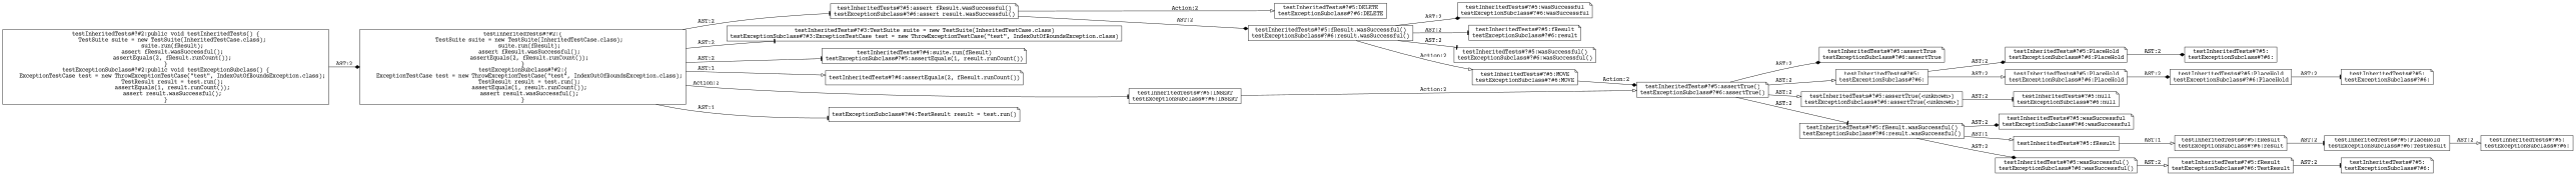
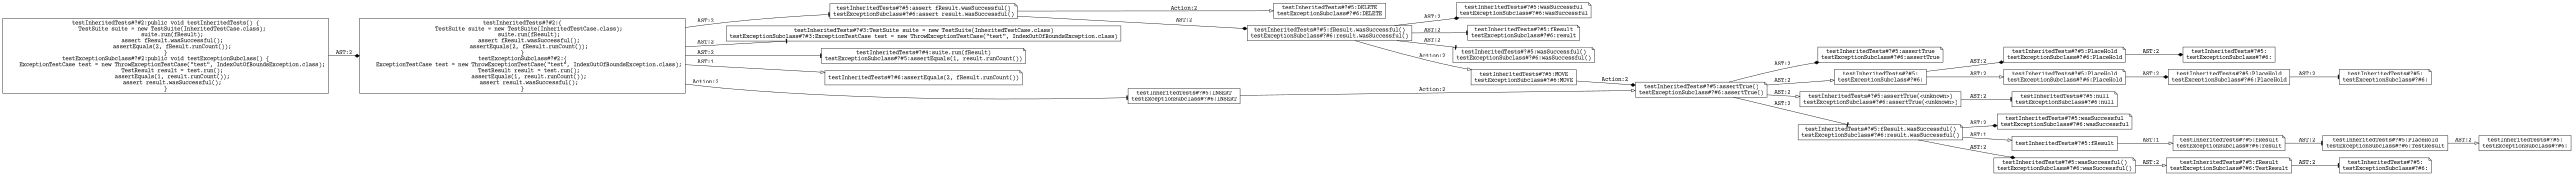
  digraph {
    fontname="Courier Prime"
    rankdir=LR
    node [fontname="Courier Prime" shape=note]
    edge [arrowhead=tee fontname="Courier Prime"]
    n1 [label="testInheritedTests#?#5:DELETE\ntestExceptionSubclass#?#6:DELETE" shape=box]
    n2 [label="testInheritedTests#?#5:assert fResult.wasSuccessful()\ntestExceptionSubclass#?#6:assert result.wasSuccessful()"]
    n3 [label="testInheritedTests#?#5:fResult.wasSuccessful()\ntestExceptionSubclass#?#6:result.wasSuccessful()" shape=box]
    n4 [label="testInheritedTests#?#5:wasSuccessful\ntestExceptionSubclass#?#6:wasSuccessful"]
    n5 [label="testInheritedTests#?#5:fResult\ntestExceptionSubclass#?#6:result"]
    n6 [label="testInheritedTests#?#5:wasSuccessful()\ntestExceptionSubclass#?#6:wasSuccessful()"]
-   n7 [label="testInheritedTests#?#5:MOVE\ntestExceptionSubclass#?#6:MOVE"]
+   n7 [label="testInheritedTests#?#5:MOVE\ntestExceptionSubclass#?#6:MOVE" shape=box]
    n8 [label="testInheritedTests#?#2:\{\n    TestSuite suite = new TestSuite(InheritedTestCase.class);\n    suite.run(fResult);\n    assert fResult.wasSuccessful();\n    assertEquals(2, fResult.runCount());\n\}\ntestExceptionSubclass#?#2:\{\n    ExceptionTestCase test = new ThrowExceptionTestCase(\"test\", IndexOutOfBoundsException.class);\n    TestResult result = test.run();\n    assertEquals(1, result.runCount());\n    assert result.wasSuccessful();\n\}" shape=box]
    n9 [label="testInheritedTests#?#3:TestSuite suite = new TestSuite(InheritedTestCase.class)\ntestExceptionSubclass#?#3:ExceptionTestCase test = new ThrowExceptionTestCase(\"test\", IndexOutOfBoundsException.class)" shape=box]
    n10 [label="testInheritedTests#?#4:suite.run(fResult)\ntestExceptionSubclass#?#5:assertEquals(1, result.runCount())"]
    n11 [label="testInheritedTests#?#6:assertEquals(2, fResult.runCount())"]
    n12 [label="testInheritedTests#?#5:INSERT\ntestExceptionSubclass#?#6:INSERT" shape=box]
-   n13 [label="testExceptionSubclass#?#4:TestResult result = test.run()"]
    n14 [label="testInheritedTests#?#5:assertTrue()\ntestExceptionSubclass#?#6:assertTrue()"]
    n15 [label="testInheritedTests#?#2:public void testInheritedTests() \{\n    TestSuite suite = new TestSuite(InheritedTestCase.class);\n    suite.run(fResult);\n    assert fResult.wasSuccessful();\n    assertEquals(2, fResult.runCount());\n\}\ntestExceptionSubclass#?#2:public void testExceptionSubclass() \{\n    ExceptionTestCase test = new ThrowExceptionTestCase(\"test\", IndexOutOfBoundsException.class);\n    TestResult result = test.run();\n    assertEquals(1, result.runCount());\n    assert result.wasSuccessful();\n\}" shape=box]
    n16 [label="testInheritedTests#?#5:assertTrue\ntestExceptionSubclass#?#6:assertTrue"]
    n17 [label="testInheritedTests#?#5:\ntestExceptionSubclass#?#6:" shape=box]
    n18 [label="testInheritedTests#?#5:assertTrue(<unknown>)\ntestExceptionSubclass#?#6:assertTrue(<unknown>)" shape=box]
    n19 [label="testInheritedTests#?#5:fResult.wasSuccessful()\ntestExceptionSubclass#?#6:result.wasSuccessful()"]
    n20 [label="testInheritedTests#?#5:PlaceHold\ntestExceptionSubclass#?#6:PlaceHold"]
    n21 [label="testInheritedTests#?#5:PlaceHold\ntestExceptionSubclass#?#6:PlaceHold"]
    n22 [label="testInheritedTests#?#5:null\ntestExceptionSubclass#?#6:null"]
    n23 [label="testInheritedTests#?#5:wasSuccessful\ntestExceptionSubclass#?#6:wasSuccessful"]
    n24 [label="testInheritedTests#?#5:fResult" shape=box]
    n25 [label="testInheritedTests#?#5:wasSuccessful()\ntestExceptionSubclass#?#6:wasSuccessful()"]
    n26 [label="testInheritedTests#?#5:\ntestExceptionSubclass#?#6:" shape=box]
    n27 [label="testInheritedTests#?#5:PlaceHold\ntestExceptionSubclass#?#6:PlaceHold" shape=box]
    n28 [label="testInheritedTests#?#5:\ntestExceptionSubclass#?#6:"]
    n29 [label="testInheritedTests#?#5:fResult\ntestExceptionSubclass#?#6:result"]
    n30 [label="testInheritedTests#?#5:fResult\ntestExceptionSubclass#?#6:TestResult"]
    n31 [label="testInheritedTests#?#5:PlaceHold\ntestExceptionSubclass#?#6:TestResult" shape=box]
    n32 [label="testInheritedTests#?#5:\ntestExceptionSubclass#?#6:" shape=box]
    n33 [label="testInheritedTests#?#5:\ntestExceptionSubclass#?#6:"]
    n2 -> n1 [arrowhead=onormal label="Action:2"]
    n2 -> n3 [arrowhead=diamond label="AST:2"]
    n3 -> n4 [arrowhead=diamond label="AST:2"]
    n3 -> n5 [label="AST:2"]
    n3 -> n6 [label="AST:2"]
    n3 -> n7 [arrowhead=onormal label="Action:2"]
    n7 -> n14 [arrowhead=diamond label="Action:2"]
    n8 -> n2 [label="AST:2"]
    n8 -> n9 [label="AST:2"]
    n8 -> n10 [label="AST:2"]
    n8 -> n11 [arrowhead=onormal label="AST:1"]
    n8 -> n12 [label="Action:2"]
-   n8 -> n13 [label="AST:1"]
    n12 -> n14 [arrowhead=onormal label="Action:2"]
    n14 -> n16 [arrowhead=diamond label="AST:2"]
    n14 -> n17 [arrowhead=onormal label="AST:2"]
    n14 -> n18 [arrowhead=onormal label="AST:2"]
    n14 -> n19 [label="AST:2"]
    n15 -> n8 [arrowhead=diamond label="AST:2"]
    n17 -> n20 [arrowhead=diamond label="AST:2"]
    n17 -> n21 [arrowhead=onormal label="AST:2"]
    n18 -> n22 [label="AST:2"]
    n19 -> n23 [arrowhead=diamond label="AST:2"]
    n19 -> n24 [arrowhead=onormal label="AST:1"]
    n19 -> n25 [arrowhead=diamond label="AST:2"]
    n20 -> n26 [arrowhead=diamond label="AST:2"]
    n21 -> n27 [arrowhead=diamond label="AST:2"]
    n24 -> n29 [arrowhead=onormal label="AST:1"]
    n25 -> n30 [arrowhead=onormal label="AST:2"]
    n27 -> n28 [label="AST:2"]
    n29 -> n31 [label="AST:2"]
    n30 -> n33 [label="AST:2"]
    n31 -> n32 [arrowhead=onormal label="AST:2"]
  }
